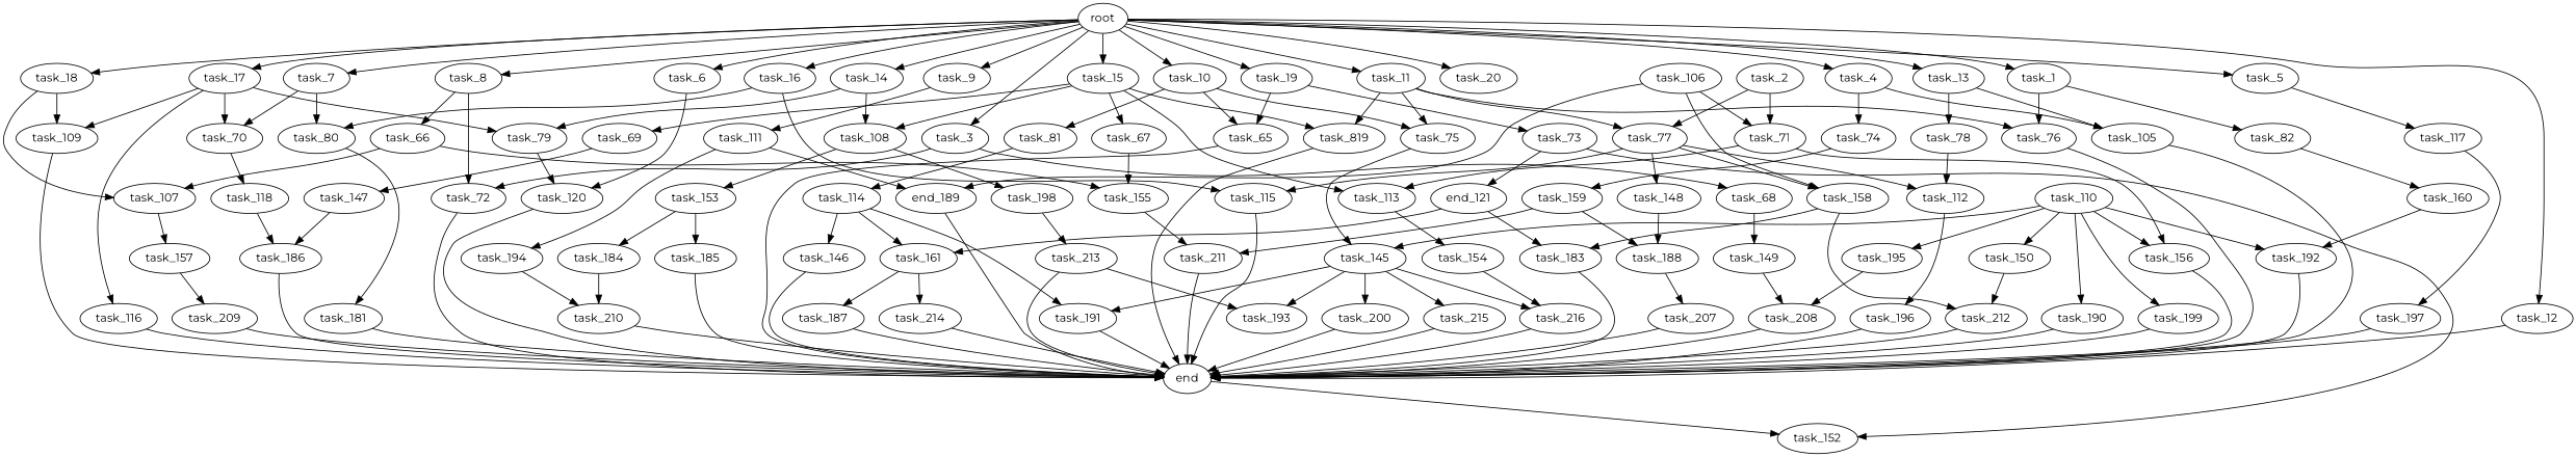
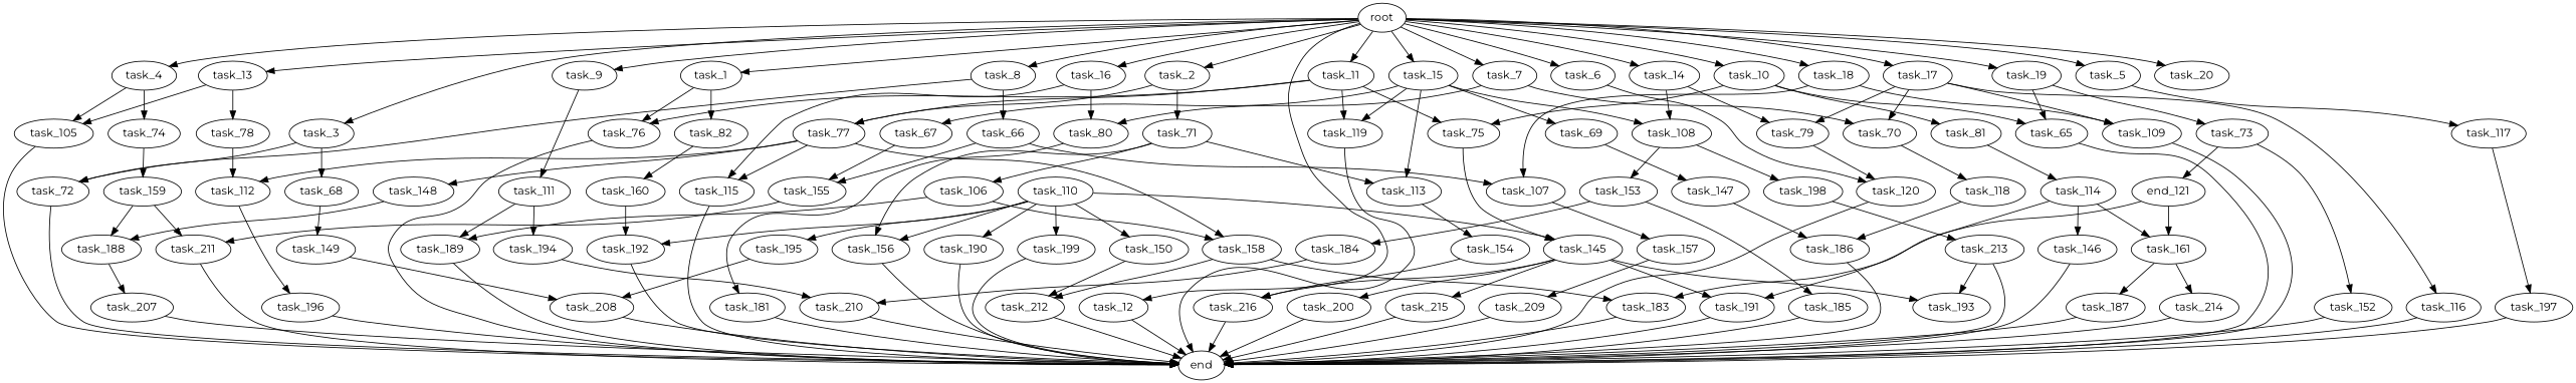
  digraph {
    fontname=Montserrat
    node [fontname=Montserrat]
    edge [fontname=Montserrat]
    root
    task_1
    task_2
    task_3
    task_4
    task_5
    task_6
    task_7
    task_8
    task_9
    task_10
    task_11
    task_12
    task_13
    task_14
    task_15
    task_16
    task_17
    task_18
    task_19
    task_20
    task_76
    task_82
    task_71
    task_77
    task_68
    task_72
    task_74
    task_105
    task_117
    task_120
    task_70
    task_80
    task_66
    task_111
    task_65
    task_75
    task_81
-   task_119 [label=task_819]
+   task_119
    end
    task_78
    task_79
    task_108
    task_67
    task_69
    task_113
    task_115
    task_109
    task_116
    task_107
    task_73
    task_160
    task_106
    task_156
    task_112
    task_148
    task_158
    task_149
    task_159
    task_197
    task_118
    n62 [label=task_181]
    task_155
-   task_189 [label=end_189]
+   task_189
    task_194
    task_145
    task_114
    task_153
    task_198
    task_147
    task_154
    task_157
    n73 [label=end_121]
    task_152
    task_110
    task_150
    task_190
    task_192
    task_195
    task_199
    task_211
    task_208
    task_186
    task_161
    task_183
    task_188
    task_191
    task_193
    task_200
    task_215
    task_216
    task_196
    task_212
    task_146
    task_209
    task_184
    task_185
    task_213
    task_210
    task_187
    task_214
    task_207
    root -> task_1
+   root -> task_2
    root -> task_3
    root -> task_4
    root -> task_5
    root -> task_6
    root -> task_7
    root -> task_8
    root -> task_9
    root -> task_10
    root -> task_11
    root -> task_12
    root -> task_13
    root -> task_14
    root -> task_15
    root -> task_16
    root -> task_17
    root -> task_18
    root -> task_19
    root -> task_20
    task_1 -> task_76
    task_1 -> task_82
    task_2 -> task_71
    task_2 -> task_77
    task_3 -> task_68
    task_3 -> task_72
    task_4 -> task_74
    task_4 -> task_105
    task_5 -> task_117
    task_6 -> task_120
    task_7 -> task_70
    task_7 -> task_80
    task_8 -> task_72
    task_8 -> task_66
    task_9 -> task_111
    task_10 -> task_65
    task_10 -> task_75
    task_10 -> task_81
    task_11 -> task_76
    task_11 -> task_77
    task_11 -> task_75
    task_11 -> task_119
    task_12 -> end
    task_13 -> task_105
    task_13 -> task_78
    task_14 -> task_79
    task_14 -> task_108
    task_15 -> task_119
    task_15 -> task_108
    task_15 -> task_67
    task_15 -> task_69
    task_15 -> task_113
    task_16 -> task_80
    task_16 -> task_115
    task_17 -> task_70
    task_17 -> task_79
    task_17 -> task_109
    task_17 -> task_116
    task_18 -> task_109
    task_18 -> task_107
    task_19 -> task_65
    task_19 -> task_73
    task_76 -> end
    task_82 -> task_160
    task_71 -> task_113
-   task_106 -> task_71
+   task_71 -> task_106
    task_71 -> task_156
    task_77 -> task_115
    task_77 -> task_112
    task_77 -> task_148
    task_77 -> task_158
    task_68 -> task_149
    task_72 -> end
    task_74 -> task_159
    task_105 -> end
    task_117 -> task_197
    task_120 -> end
    task_70 -> task_118
    task_80 -> n62
    task_66 -> task_107
    task_66 -> task_155
    task_111 -> task_189
    task_111 -> task_194
    task_65 -> end
    task_75 -> task_145
    task_81 -> task_114
    task_119 -> end
    task_78 -> task_112
    task_79 -> task_120
    task_108 -> task_153
    task_108 -> task_198
    task_67 -> task_155
    task_69 -> task_147
    task_113 -> task_154
    task_115 -> end
    task_109 -> end
    task_116 -> end
    task_107 -> task_157
    task_73 -> n73
    task_73 -> task_152
    task_160 -> task_192
    task_106 -> task_158
    task_106 -> task_189
    task_156 -> end
    task_112 -> task_196
    task_148 -> task_188
    task_158 -> task_183
    task_158 -> task_212
    task_149 -> task_208
    task_159 -> task_211
    task_159 -> task_188
    task_197 -> end
    task_118 -> task_186
    n62 -> end
    task_155 -> task_211
    task_189 -> end
    task_194 -> task_210
    task_145 -> task_191
    task_145 -> task_193
    task_145 -> task_200
    task_145 -> task_215
    task_145 -> task_216
    task_114 -> task_161
    task_114 -> task_191
    task_114 -> task_146
    task_153 -> task_184
    task_153 -> task_185
    task_198 -> task_213
    task_147 -> task_186
    task_154 -> task_216
    task_157 -> task_209
    n73 -> task_161
    n73 -> task_183
-   end -> task_152
+   task_152 -> end
    task_110 -> task_156
    task_110 -> task_145
    task_110 -> task_150
    task_110 -> task_190
    task_110 -> task_192
    task_110 -> task_195
    task_110 -> task_199
    task_150 -> task_212
    task_190 -> end
    task_192 -> end
    task_195 -> task_208
    task_199 -> end
    task_211 -> end
    task_208 -> end
    task_186 -> end
    task_161 -> task_187
    task_161 -> task_214
    task_183 -> end
    task_188 -> task_207
    task_191 -> end
    task_200 -> end
    task_215 -> end
    task_216 -> end
    task_196 -> end
    task_212 -> end
    task_146 -> end
    task_209 -> end
    task_184 -> task_210
    task_185 -> end
    task_213 -> end
    task_213 -> task_193
    task_210 -> end
    task_187 -> end
    task_214 -> end
    task_207 -> end
  }
